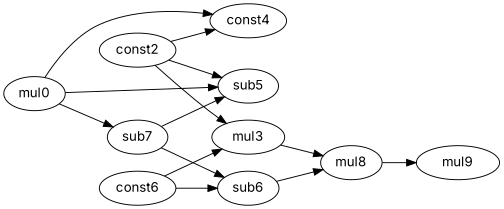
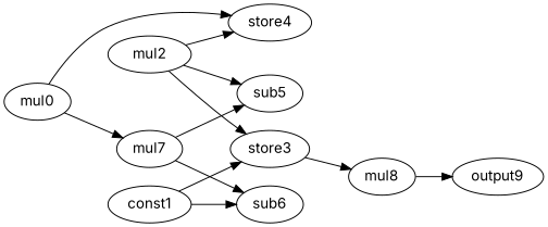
  digraph {
    fontname=Inter
    rankdir=LR
    node [fontname=Inter opcode=const]
    edge [fontname=Inter operand=0]
    n1 [label=mul0]
-   store4 [opcode=store label=const4]
+   store4 [opcode=store]
    sub5 [opcode=sub]
-   sub7 [opcode=sub]
+   sub7 [opcode=sub label=mul7]
    sub6 [opcode=sub]
-   mul3 [opcode=mul]
-   const1 [label=const6]
+   mul3 [opcode=mul label=store3]
+   const1
    mul8 [opcode=mul]
-   const2
-   output9 [opcode=output label=mul9]
+   const2 [label=mul2]
+   output9 [opcode=output]
    n1 -> store4
-   n1 -> sub5
    n1 -> sub7
    sub7 -> sub5 [operand=1]
    sub7 -> sub6 [operand=1]
-   sub6 -> mul8 [operand=1]
    mul3 -> mul8
    const1 -> sub6
    const1 -> mul3
    mul8 -> output9
    const2 -> store4 [operand=1]
    const2 -> sub5 [operand=1]
    const2 -> mul3 [operand=1]
  }
